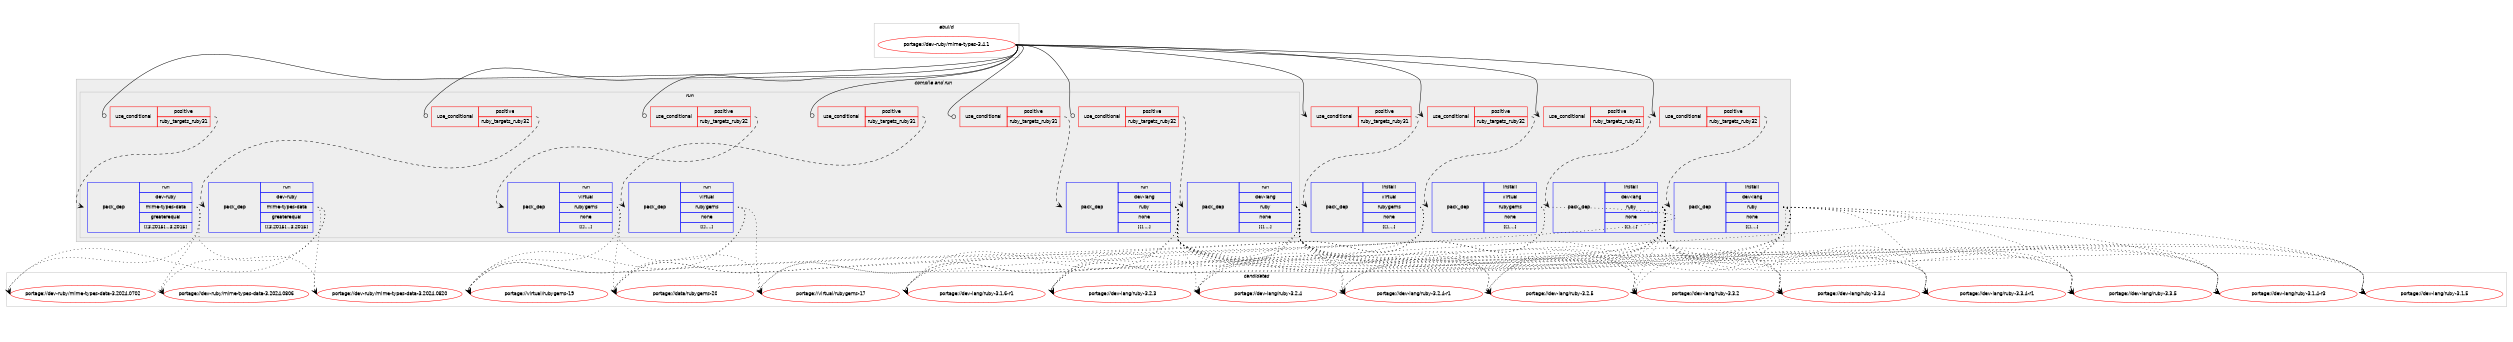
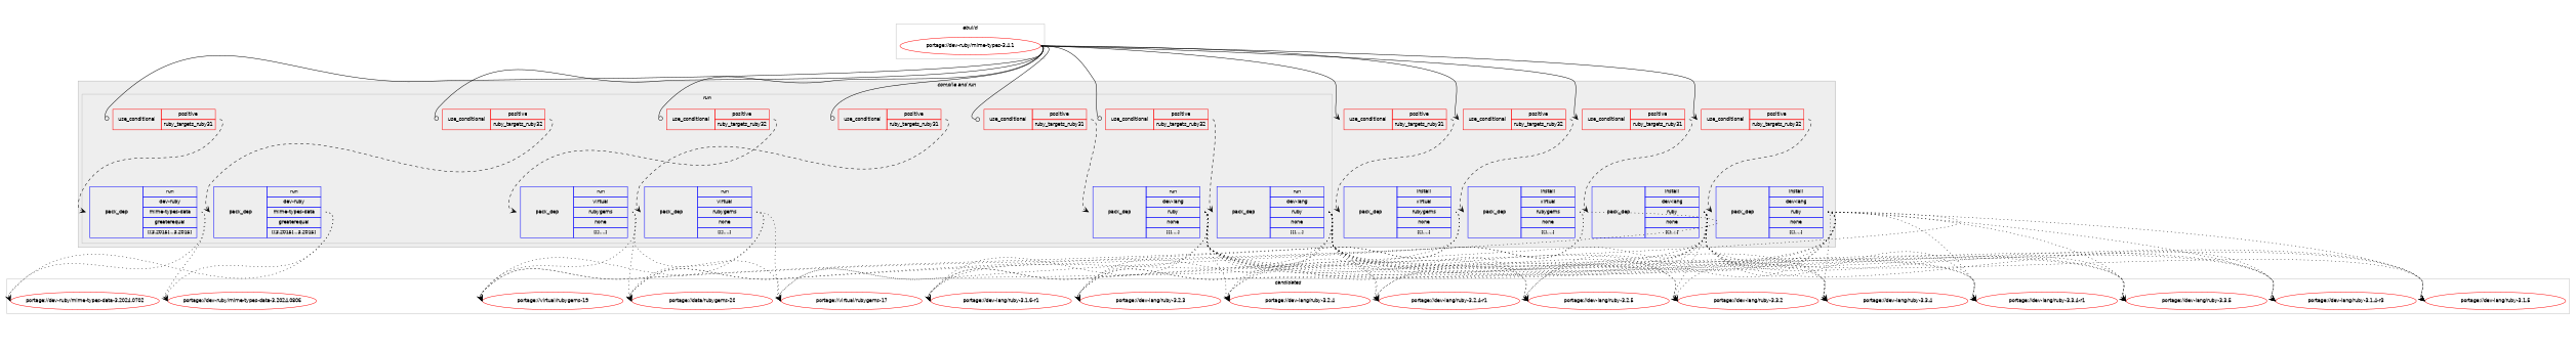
  digraph {
    compound=true
    concentrate=true
    fontname=Helvetica
    fontsize=10
    newrank=true
    rankdir=TB
    ranksep=1.5
    node [color=red fontname=Helvetica fontsize=10 shape=none]
    edge [arrowhead=vee headport=w style=dotted tailport=e weight=100]
    n1 [label="portage://dev-ruby/mime-types-3.4.1" width=4 shape=""]
    n2 [color=blue label=<<TABLE BORDER="0" CELLBORDER="1" CELLSPACING="0" CELLPADDING="4" WIDTH="220"><TR><TD ROWSPAN="6" CELLPADDING="30">pack_dep</TD></TR><TR><TD WIDTH="110">install</TD></TR><TR><TD>dev-lang</TD></TR><TR><TD>ruby</TD></TR><TR><TD>none</TD></TR><TR><TD>[[],,,,]</TD></TR></TABLE>>]
    n3 [label=<<TABLE BORDER="0" CELLBORDER="1" CELLSPACING="0" CELLPADDING="4"><TR><TD ROWSPAN="3" CELLPADDING="10">use_conditional</TD></TR><TR><TD>positive</TD></TR><TR><TD>ruby_targets_ruby31</TD></TR></TABLE>>]
    n4 [color=blue label=<<TABLE BORDER="0" CELLBORDER="1" CELLSPACING="0" CELLPADDING="4" WIDTH="220"><TR><TD ROWSPAN="6" CELLPADDING="30">pack_dep</TD></TR><TR><TD WIDTH="110">install</TD></TR><TR><TD>virtual</TD></TR><TR><TD>rubygems</TD></TR><TR><TD>none</TD></TR><TR><TD>[[],,,,]</TD></TR></TABLE>>]
    n5 [label=<<TABLE BORDER="0" CELLBORDER="1" CELLSPACING="0" CELLPADDING="4"><TR><TD ROWSPAN="3" CELLPADDING="10">use_conditional</TD></TR><TR><TD>positive</TD></TR><TR><TD>ruby_targets_ruby31</TD></TR></TABLE>>]
    n6 [color=blue label=<<TABLE BORDER="0" CELLBORDER="1" CELLSPACING="0" CELLPADDING="4" WIDTH="220"><TR><TD ROWSPAN="6" CELLPADDING="30">pack_dep</TD></TR><TR><TD WIDTH="110">install</TD></TR><TR><TD>dev-lang</TD></TR><TR><TD>ruby</TD></TR><TR><TD>none</TD></TR><TR><TD>[[],,,,]</TD></TR></TABLE>>]
    n7 [label=<<TABLE BORDER="0" CELLBORDER="1" CELLSPACING="0" CELLPADDING="4"><TR><TD ROWSPAN="3" CELLPADDING="10">use_conditional</TD></TR><TR><TD>positive</TD></TR><TR><TD>ruby_targets_ruby32</TD></TR></TABLE>>]
    n8 [color=blue label=<<TABLE BORDER="0" CELLBORDER="1" CELLSPACING="0" CELLPADDING="4" WIDTH="220"><TR><TD ROWSPAN="6" CELLPADDING="30">pack_dep</TD></TR><TR><TD WIDTH="110">install</TD></TR><TR><TD>virtual</TD></TR><TR><TD>rubygems</TD></TR><TR><TD>none</TD></TR><TR><TD>[[],,,,]</TD></TR></TABLE>>]
    n9 [label=<<TABLE BORDER="0" CELLBORDER="1" CELLSPACING="0" CELLPADDING="4"><TR><TD ROWSPAN="3" CELLPADDING="10">use_conditional</TD></TR><TR><TD>positive</TD></TR><TR><TD>ruby_targets_ruby32</TD></TR></TABLE>>]
    n10 [color=blue label=<<TABLE BORDER="0" CELLBORDER="1" CELLSPACING="0" CELLPADDING="4" WIDTH="220"><TR><TD ROWSPAN="6" CELLPADDING="30">pack_dep</TD></TR><TR><TD WIDTH="110">run</TD></TR><TR><TD>dev-lang</TD></TR><TR><TD>ruby</TD></TR><TR><TD>none</TD></TR><TR><TD>[[],,,,]</TD></TR></TABLE>>]
    n11 [label=<<TABLE BORDER="0" CELLBORDER="1" CELLSPACING="0" CELLPADDING="4"><TR><TD ROWSPAN="3" CELLPADDING="10">use_conditional</TD></TR><TR><TD>positive</TD></TR><TR><TD>ruby_targets_ruby31</TD></TR></TABLE>>]
    n12 [color=blue label=<<TABLE BORDER="0" CELLBORDER="1" CELLSPACING="0" CELLPADDING="4" WIDTH="220"><TR><TD ROWSPAN="6" CELLPADDING="30">pack_dep</TD></TR><TR><TD WIDTH="110">run</TD></TR><TR><TD>dev-ruby</TD></TR><TR><TD>mime-types-data</TD></TR><TR><TD>greaterequal</TD></TR><TR><TD>[[3,2015],,,3.2015]</TD></TR></TABLE>>]
    n13 [label=<<TABLE BORDER="0" CELLBORDER="1" CELLSPACING="0" CELLPADDING="4"><TR><TD ROWSPAN="3" CELLPADDING="10">use_conditional</TD></TR><TR><TD>positive</TD></TR><TR><TD>ruby_targets_ruby31</TD></TR></TABLE>>]
    n14 [color=blue label=<<TABLE BORDER="0" CELLBORDER="1" CELLSPACING="0" CELLPADDING="4" WIDTH="220"><TR><TD ROWSPAN="6" CELLPADDING="30">pack_dep</TD></TR><TR><TD WIDTH="110">run</TD></TR><TR><TD>virtual</TD></TR><TR><TD>rubygems</TD></TR><TR><TD>none</TD></TR><TR><TD>[[],,,,]</TD></TR></TABLE>>]
    n15 [label=<<TABLE BORDER="0" CELLBORDER="1" CELLSPACING="0" CELLPADDING="4"><TR><TD ROWSPAN="3" CELLPADDING="10">use_conditional</TD></TR><TR><TD>positive</TD></TR><TR><TD>ruby_targets_ruby31</TD></TR></TABLE>>]
    n16 [color=blue label=<<TABLE BORDER="0" CELLBORDER="1" CELLSPACING="0" CELLPADDING="4" WIDTH="220"><TR><TD ROWSPAN="6" CELLPADDING="30">pack_dep</TD></TR><TR><TD WIDTH="110">run</TD></TR><TR><TD>dev-lang</TD></TR><TR><TD>ruby</TD></TR><TR><TD>none</TD></TR><TR><TD>[[],,,,]</TD></TR></TABLE>>]
    n17 [label=<<TABLE BORDER="0" CELLBORDER="1" CELLSPACING="0" CELLPADDING="4"><TR><TD ROWSPAN="3" CELLPADDING="10">use_conditional</TD></TR><TR><TD>positive</TD></TR><TR><TD>ruby_targets_ruby32</TD></TR></TABLE>>]
    n18 [color=blue label=<<TABLE BORDER="0" CELLBORDER="1" CELLSPACING="0" CELLPADDING="4" WIDTH="220"><TR><TD ROWSPAN="6" CELLPADDING="30">pack_dep</TD></TR><TR><TD WIDTH="110">run</TD></TR><TR><TD>dev-ruby</TD></TR><TR><TD>mime-types-data</TD></TR><TR><TD>greaterequal</TD></TR><TR><TD>[[3,2015],,,3.2015]</TD></TR></TABLE>>]
    n19 [label=<<TABLE BORDER="0" CELLBORDER="1" CELLSPACING="0" CELLPADDING="4"><TR><TD ROWSPAN="3" CELLPADDING="10">use_conditional</TD></TR><TR><TD>positive</TD></TR><TR><TD>ruby_targets_ruby32</TD></TR></TABLE>>]
    n20 [color=blue label=<<TABLE BORDER="0" CELLBORDER="1" CELLSPACING="0" CELLPADDING="4" WIDTH="220"><TR><TD ROWSPAN="6" CELLPADDING="30">pack_dep</TD></TR><TR><TD WIDTH="110">run</TD></TR><TR><TD>virtual</TD></TR><TR><TD>rubygems</TD></TR><TR><TD>none</TD></TR><TR><TD>[[],,,,]</TD></TR></TABLE>>]
    n21 [label=<<TABLE BORDER="0" CELLBORDER="1" CELLSPACING="0" CELLPADDING="4"><TR><TD ROWSPAN="3" CELLPADDING="10">use_conditional</TD></TR><TR><TD>positive</TD></TR><TR><TD>ruby_targets_ruby32</TD></TR></TABLE>>]
    n22 [label="portage://dev-lang/ruby-3.3.5" width=4 shape=""]
    n23 [label="portage://dev-lang/ruby-3.3.4-r1" width=4 shape=""]
    n24 [label="portage://dev-lang/ruby-3.3.4" width=4 shape=""]
    n25 [label="portage://dev-lang/ruby-3.3.2" width=4 shape=""]
    n26 [label="portage://dev-lang/ruby-3.2.5" width=4 shape=""]
    n27 [label="portage://dev-lang/ruby-3.2.4-r1" width=4 shape=""]
    n28 [label="portage://dev-lang/ruby-3.2.4" width=4 shape=""]
    n29 [label="portage://dev-lang/ruby-3.2.3" width=4 shape=""]
    n30 [label="portage://dev-lang/ruby-3.1.6-r1" width=4 shape=""]
    n31 [label="portage://dev-lang/ruby-3.1.5" width=4 shape=""]
    n32 [label="portage://dev-lang/ruby-3.1.4-r3" width=4 shape=""]
    n33 [label="portage://data/rubygems-20" width=4 shape=""]
    n34 [label="portage://virtual/rubygems-19" width=4 shape=""]
    n35 [label="portage://virtual/rubygems-17" width=4 shape=""]
-   n36 [label="portage://dev-ruby/mime-types-data-3.2024.0820" width=4 shape=""]
    n37 [label="portage://dev-ruby/mime-types-data-3.2024.0806" width=4 shape=""]
    n38 [label="portage://dev-ruby/mime-types-data-3.2024.0702" width=4 shape=""]
    subgraph cluster_1 {
      color=gray
      label=<<i>ebuild</i>>
      n1
    }
    subgraph cluster_2 {
      color=gray
      label=<<i>dependencies</i>>
      subgraph cluster_3 {
        color=gray
        fillcolor="#eeeeee"
        label=<<i>compile</i>>
        style=filled
        subgraph sub_4 {
          color=gray
          fillcolor="#eeeeee"
          label=<<i>compile</i>>
          style=filled
          n3
          subgraph sub_5 {
            color=gray
            fillcolor="#eeeeee"
            label=<<i>compile</i>>
            style=filled
            n2
          }
        }
        subgraph sub_6 {
          color=gray
          fillcolor="#eeeeee"
          label=<<i>compile</i>>
          style=filled
          n5
          subgraph sub_7 {
            color=gray
            fillcolor="#eeeeee"
            label=<<i>compile</i>>
            style=filled
            n4
          }
        }
        subgraph sub_8 {
          color=gray
          fillcolor="#eeeeee"
          label=<<i>compile</i>>
          style=filled
          n7
          subgraph sub_9 {
            color=gray
            fillcolor="#eeeeee"
            label=<<i>compile</i>>
            style=filled
            n6
          }
        }
        subgraph sub_10 {
          color=gray
          fillcolor="#eeeeee"
          label=<<i>compile</i>>
          style=filled
          n9
          subgraph sub_11 {
            color=gray
            fillcolor="#eeeeee"
            label=<<i>compile</i>>
            style=filled
            n8
          }
        }
      }
      subgraph cluster_12 {
        color=gray
        fillcolor="#eeeeee"
        label=<<i>compile and run</i>>
        style=filled
      }
      subgraph cluster_13 {
        color=gray
        fillcolor="#eeeeee"
        label=<<i>run</i>>
        style=filled
        subgraph sub_14 {
          color=gray
          fillcolor="#eeeeee"
          label=<<i>run</i>>
          style=filled
          n11
          subgraph sub_15 {
            color=gray
            fillcolor="#eeeeee"
            label=<<i>run</i>>
            style=filled
            n10
          }
        }
        subgraph sub_16 {
          color=gray
          fillcolor="#eeeeee"
          label=<<i>run</i>>
          style=filled
          n13
          subgraph sub_17 {
            color=gray
            fillcolor="#eeeeee"
            label=<<i>run</i>>
            style=filled
            n12
          }
        }
        subgraph sub_18 {
          color=gray
          fillcolor="#eeeeee"
          label=<<i>run</i>>
          style=filled
          n15
          subgraph sub_19 {
            color=gray
            fillcolor="#eeeeee"
            label=<<i>run</i>>
            style=filled
            n14
          }
        }
        subgraph sub_20 {
          color=gray
          fillcolor="#eeeeee"
          label=<<i>run</i>>
          style=filled
          n17
          subgraph sub_21 {
            color=gray
            fillcolor="#eeeeee"
            label=<<i>run</i>>
            style=filled
            n16
          }
        }
        subgraph sub_22 {
          color=gray
          fillcolor="#eeeeee"
          label=<<i>run</i>>
          style=filled
          n19
          subgraph sub_23 {
            color=gray
            fillcolor="#eeeeee"
            label=<<i>run</i>>
            style=filled
            n18
          }
        }
        subgraph sub_24 {
          color=gray
          fillcolor="#eeeeee"
          label=<<i>run</i>>
          style=filled
          n21
          subgraph sub_25 {
            color=gray
            fillcolor="#eeeeee"
            label=<<i>run</i>>
            style=filled
            n20
          }
        }
      }
    }
    subgraph cluster_26 {
      color=gray
      label=<<i>candidates</i>>
      rank=same
      subgraph sub_27 {
        color=black
        label=<<i>candidates</i>>
        nodesep=1
        rank=same
        n22
        n23
        n24
        n25
        n26
        n27
        n28
        n29
        n30
        n31
        n32
      }
      subgraph sub_28 {
        color=black
        label=<<i>candidates</i>>
        nodesep=1
        rank=same
        n33
        n34
        n35
      }
      subgraph sub_29 {
        color=black
        label=<<i>candidates</i>>
        nodesep=1
        rank=same
        n22
        n23
        n24
        n25
        n26
        n27
        n28
        n29
        n30
        n31
        n32
      }
      subgraph sub_30 {
        color=black
        label=<<i>candidates</i>>
        nodesep=1
        rank=same
        n22
        n23
        n24
        n25
        n26
        n27
        n28
        n29
        n30
        n31
        n32
      }
      subgraph sub_31 {
        color=black
        label=<<i>candidates</i>>
        nodesep=1
        rank=same
        n33
        n34
        n35
      }
      subgraph sub_32 {
        color=black
        label=<<i>candidates</i>>
        nodesep=1
        rank=same
-       n36
        n37
        n38
      }
      subgraph sub_33 {
        color=black
        label=<<i>candidates</i>>
        nodesep=1
        rank=same
        n33
        n34
        n35
      }
      subgraph sub_34 {
        color=black
        label=<<i>candidates</i>>
        nodesep=1
        rank=same
        n22
        n23
        n24
        n25
        n26
        n27
        n28
        n29
        n30
        n31
        n32
      }
      subgraph sub_35 {
        color=black
        label=<<i>candidates</i>>
        nodesep=1
        rank=same
-       n36
        n37
        n38
      }
      subgraph sub_36 {
        color=black
        label=<<i>candidates</i>>
        nodesep=1
        rank=same
        n33
        n34
        n35
      }
    }
    n1 -> n3 [style=solid weight=20]
    n1 -> n5 [style=solid weight=20]
    n1 -> n7 [style=solid weight=20]
    n1 -> n9 [style=solid weight=20]
    n1 -> n11 [arrowhead=odot style=solid weight=20]
    n1 -> n13 [arrowhead=odot style=solid weight=20]
    n1 -> n15 [arrowhead=odot style=solid weight=20]
    n1 -> n17 [arrowhead=odot style=solid weight=20]
    n1 -> n19 [arrowhead=odot style=solid weight=20]
    n1 -> n21 [arrowhead=odot style=solid weight=20]
    n2 -> n22
    n2 -> n23
    n2 -> n24
    n2 -> n25
    n2 -> n26
    n2 -> n27
    n2 -> n28
    n2 -> n29
    n2 -> n30
    n2 -> n31
    n2 -> n32
    n3 -> n2 [style=dashed weight=20]
    n4 -> n33
    n4 -> n34
    n4 -> n35
    n5 -> n4 [style=dashed weight=20]
    n6 -> n22
    n6 -> n23
    n6 -> n24
    n6 -> n25
    n6 -> n26
    n6 -> n27
    n6 -> n28
    n6 -> n29
    n6 -> n30
    n6 -> n31
    n6 -> n32
    n7 -> n6 [style=dashed weight=20]
    n8 -> n33
    n8 -> n34
    n8 -> n35
    n9 -> n8 [style=dashed weight=20]
    n10 -> n22
    n10 -> n23
    n10 -> n24
    n10 -> n25
    n10 -> n26
    n10 -> n27
    n10 -> n28
    n10 -> n29
    n10 -> n30
    n10 -> n31
    n10 -> n32
    n11 -> n10 [style=dashed weight=20]
-   n12 -> n36
    n12 -> n37
    n12 -> n38
    n13 -> n12 [style=dashed weight=20]
    n14 -> n33
    n14 -> n34
    n14 -> n35
    n15 -> n14 [style=dashed weight=20]
    n16 -> n22
    n16 -> n23
    n16 -> n24
    n16 -> n25
    n16 -> n26
    n16 -> n27
    n16 -> n28
    n16 -> n29
    n16 -> n30
    n16 -> n31
    n16 -> n32
    n17 -> n16 [style=dashed weight=20]
-   n18 -> n36
    n18 -> n37
    n18 -> n38
    n19 -> n18 [style=dashed weight=20]
    n20 -> n33
    n20 -> n34
    n20 -> n35
    n21 -> n20 [style=dashed weight=20]
  }
